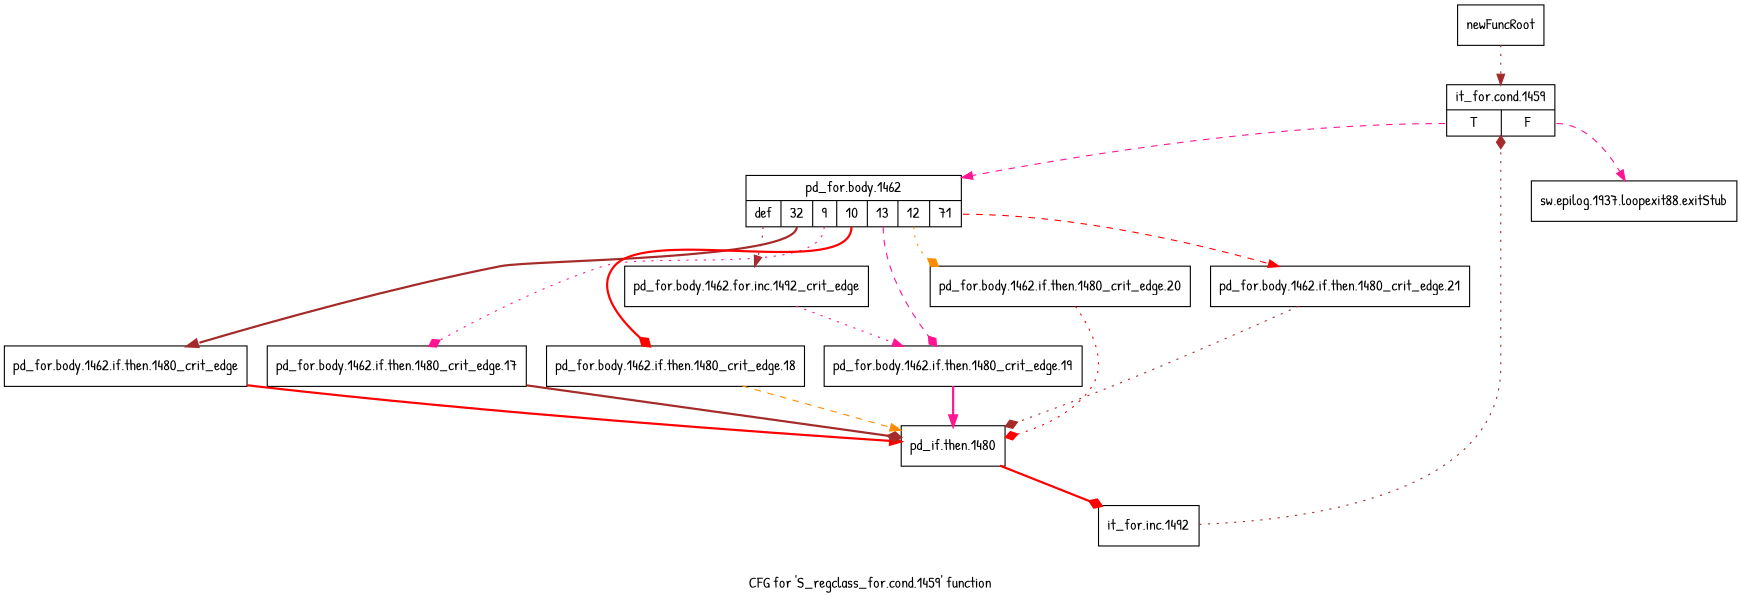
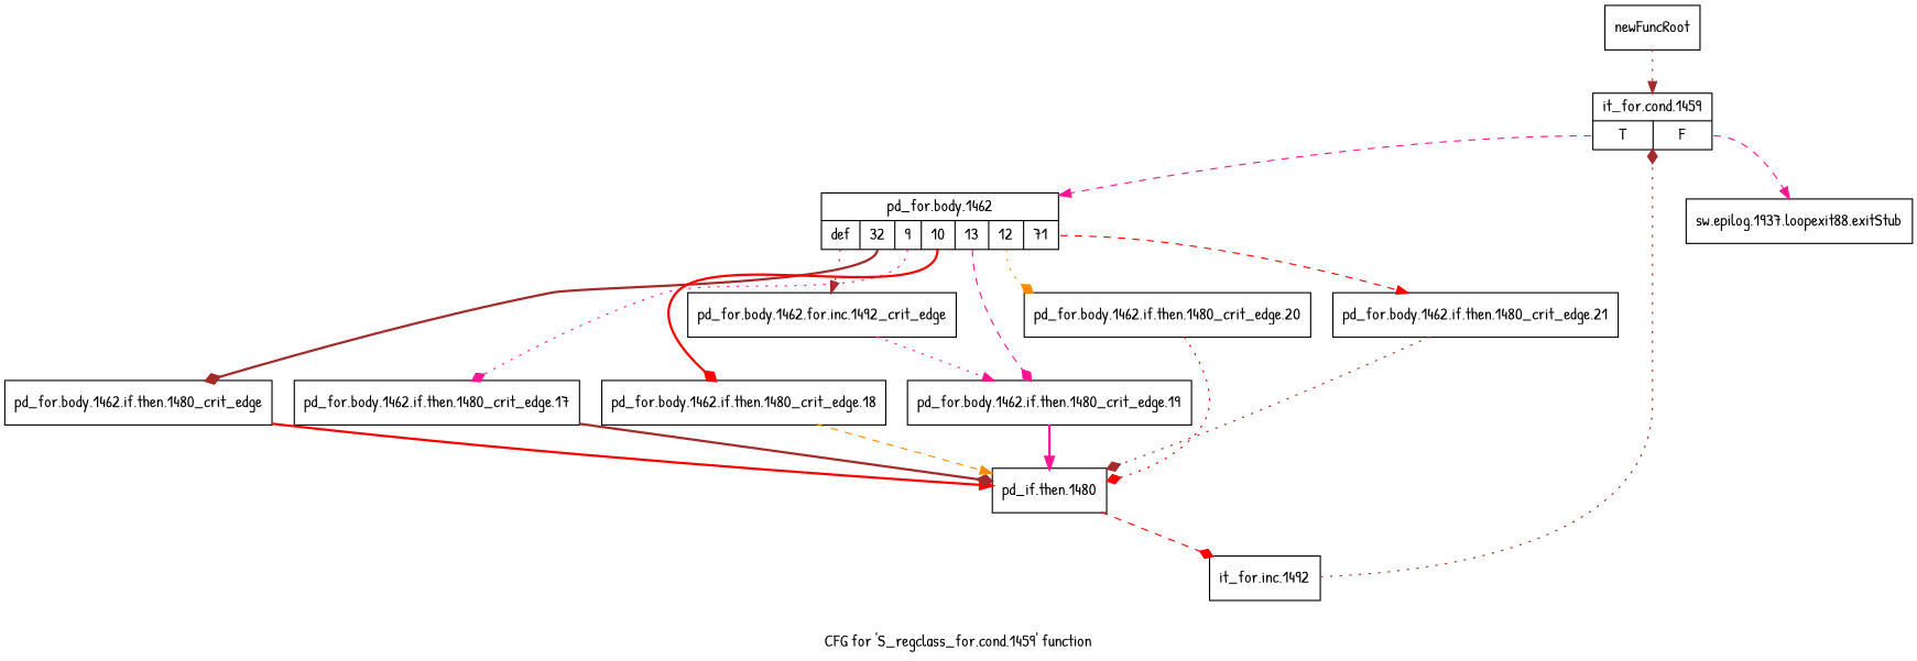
  digraph {
    fontname="Patrick Hand"
    label="CFG for 'S_regclass_for.cond.1459' function"
    node [fontname="Patrick Hand" shape=record]
    edge [arrowhead=diamond color=brown fontname="Patrick Hand" style=dotted]
    n1 [label="{newFuncRoot}"]
    n2 [label="{it_for.cond.1459|{<s0>T|<s1>F}}"]
    n3 [label="{sw.epilog.1937.loopexit88.exitStub}"]
    n4 [label="{pd_for.body.1462|{<s0>def|<s1>32|<s2>9|<s3>10|<s4>13|<s5>12|<s6>71}}"]
    n5 [label="{pd_for.body.1462.for.inc.1492_crit_edge}"]
    n6 [label="{pd_for.body.1462.if.then.1480_crit_edge}"]
    n7 [label="{pd_for.body.1462.if.then.1480_crit_edge.17}"]
    n8 [label="{pd_for.body.1462.if.then.1480_crit_edge.18}"]
    n9 [label="{pd_for.body.1462.if.then.1480_crit_edge.19}"]
    n10 [label="{pd_for.body.1462.if.then.1480_crit_edge.20}"]
    n11 [label="{pd_for.body.1462.if.then.1480_crit_edge.21}"]
    n12 [label="{pd_if.then.1480}"]
    n13 [label="{it_for.inc.1492}"]
    n1 -> n2 [arrowhead=normal]
    n2 -> n3 [arrowhead=normal color=deeppink style=dashed tailport=s1]
    n2 -> n4 [arrowhead=normal color=deeppink style=dashed tailport=s0]
    n4 -> n5 [arrowhead=normal tailport=s0]
-   n4 -> n6 [arrowhead=normal style=bold tailport=s1]
+   n4 -> n6 [style=bold tailport=s1]
    n4 -> n7 [color=deeppink tailport=s2]
    n4 -> n8 [color=red style=bold tailport=s3]
    n4 -> n9 [color=deeppink style=dashed tailport=s4]
    n4 -> n10 [color=darkorange tailport=s5]
    n4 -> n11 [arrowhead=normal color=red style=dashed tailport=s6]
    n5 -> n9 [arrowhead=normal color=deeppink]
    n6 -> n12 [arrowhead=normal color=red style=bold]
    n7 -> n12 [style=bold]
    n8 -> n12 [arrowhead=normal color=darkorange style=dashed]
    n9 -> n12 [arrowhead=normal color=deeppink style=bold]
    n10 -> n12 [color=red]
    n11 -> n12
-   n12 -> n13 [color=red style=bold]
+   n12 -> n13 [color=red style=dashed]
    n13 -> n2
  }
